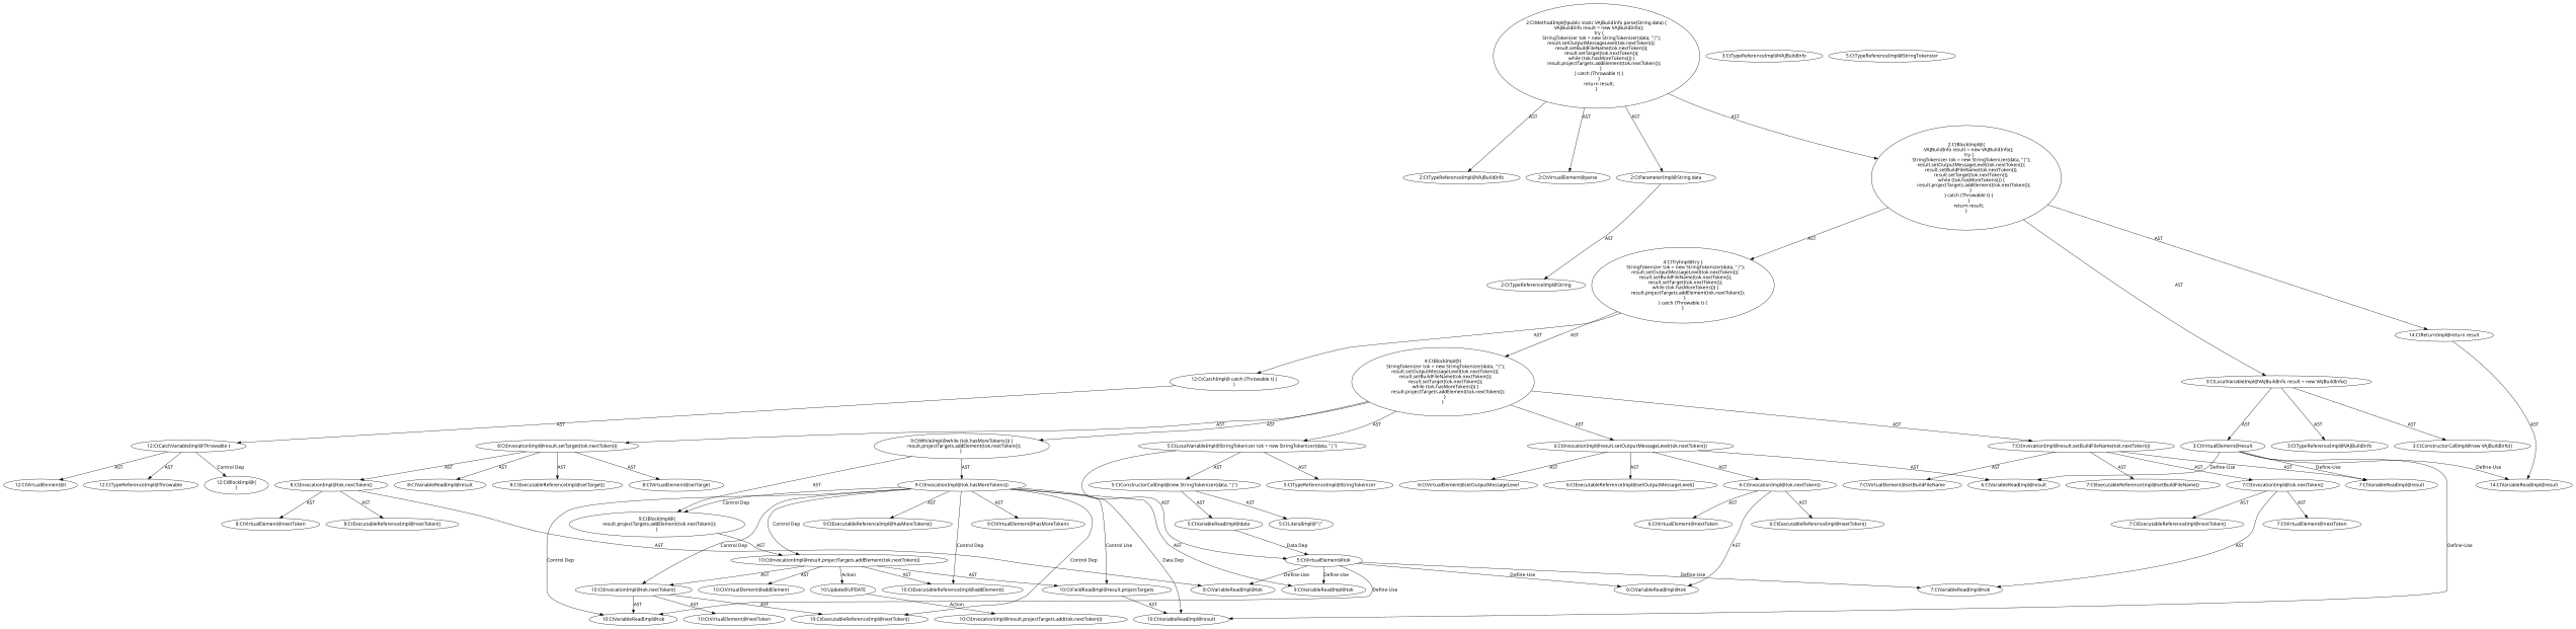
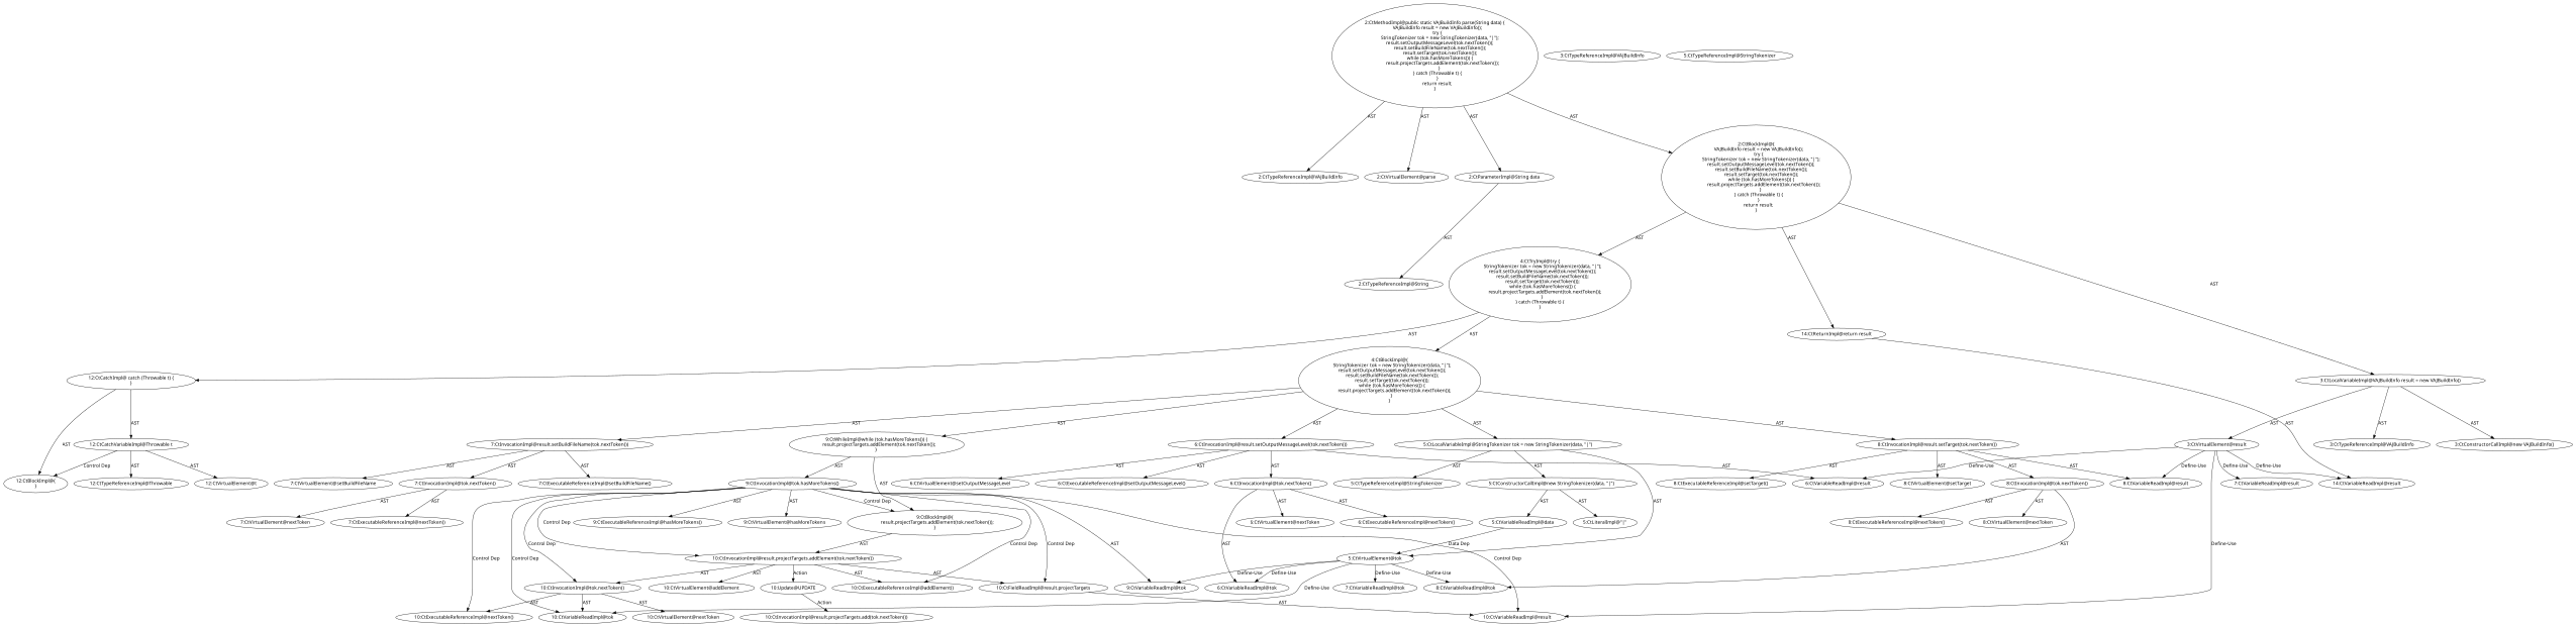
  digraph {
    fontname="Noto Sans"
    node [fontname="Noto Sans" shape=ellipse]
    edge [fontname="Noto Sans"]
    n1 [label="2:CtTypeReferenceImpl@VAJBuildInfo"]
    n2 [label="2:CtVirtualElement@parse"]
    n3 [label="2:CtParameterImpl@String data"]
    n4 [label="2:CtTypeReferenceImpl@String"]
    n5 [label="3:CtTypeReferenceImpl@VAJBuildInfo"]
    n6 [label="3:CtTypeReferenceImpl@VAJBuildInfo"]
    n7 [label="3:CtConstructorCallImpl@new VAJBuildInfo()"]
    n8 [label="3:CtVirtualElement@result"]
    n9 [label="6:CtVariableReadImpl@result"]
    n10 [label="7:CtVariableReadImpl@result"]
    n11 [label="8:CtVariableReadImpl@result"]
    n12 [label="10:CtVariableReadImpl@result"]
    n13 [label="14:CtVariableReadImpl@result"]
    n14 [label="3:CtLocalVariableImpl@VAJBuildInfo result = new VAJBuildInfo()"]
    n15 [label="5:CtTypeReferenceImpl@StringTokenizer"]
    n16 [label="5:CtTypeReferenceImpl@StringTokenizer"]
    n17 [label="5:CtVariableReadImpl@data"]
    n18 [label="5:CtVirtualElement@tok"]
    n19 [label="6:CtVariableReadImpl@tok"]
    n20 [label="7:CtVariableReadImpl@tok"]
    n21 [label="8:CtVariableReadImpl@tok"]
    n22 [label="9:CtVariableReadImpl@tok"]
    n23 [label="10:CtVariableReadImpl@tok"]
    n24 [label="5:CtLiteralImpl@\"|\""]
    n25 [label="5:CtConstructorCallImpl@new StringTokenizer(data, \"|\")"]
    n26 [label="5:CtLocalVariableImpl@StringTokenizer tok = new StringTokenizer(data, \"|\")"]
    n27 [label="6:CtExecutableReferenceImpl@setOutputMessageLevel()"]
    n28 [label="6:CtVirtualElement@setOutputMessageLevel"]
    n29 [label="6:CtExecutableReferenceImpl@nextToken()"]
    n30 [label="6:CtVirtualElement@nextToken"]
    n31 [label="6:CtInvocationImpl@tok.nextToken()"]
    n32 [label="6:CtInvocationImpl@result.setOutputMessageLevel(tok.nextToken())"]
    n33 [label="7:CtExecutableReferenceImpl@setBuildFileName()"]
    n34 [label="7:CtVirtualElement@setBuildFileName"]
    n35 [label="7:CtExecutableReferenceImpl@nextToken()"]
    n36 [label="7:CtVirtualElement@nextToken"]
    n37 [label="7:CtInvocationImpl@tok.nextToken()"]
    n38 [label="7:CtInvocationImpl@result.setBuildFileName(tok.nextToken())"]
    n39 [label="8:CtExecutableReferenceImpl@setTarget()"]
    n40 [label="8:CtVirtualElement@setTarget"]
    n41 [label="8:CtExecutableReferenceImpl@nextToken()"]
    n42 [label="8:CtVirtualElement@nextToken"]
    n43 [label="8:CtInvocationImpl@tok.nextToken()"]
    n44 [label="8:CtInvocationImpl@result.setTarget(tok.nextToken())"]
    n45 [label="9:CtExecutableReferenceImpl@hasMoreTokens()"]
    n46 [label="9:CtVirtualElement@hasMoreTokens"]
    n47 [label="9:CtInvocationImpl@tok.hasMoreTokens()"]
    n48 [label="10:CtExecutableReferenceImpl@addElement()"]
    n49 [label="10:CtFieldReadImpl@result.projectTargets"]
    n50 [label="10:CtExecutableReferenceImpl@nextToken()"]
    n51 [label="10:CtInvocationImpl@tok.nextToken()"]
    n52 [label="10:CtInvocationImpl@result.projectTargets.addElement(tok.nextToken())"]
    n53 [label="9:CtBlockImpl@\{\n    result.projectTargets.addElement(tok.nextToken());\n\}"]
    n54 [label="10:CtVirtualElement@nextToken"]
    n55 [label="10:CtVirtualElement@addElement"]
    n56 [label="10:Update@UPDATE"]
    n57 [label="10:CtInvocationImpl@result.projectTargets.add(tok.nextToken())"]
    n58 [label="9:CtWhileImpl@while (tok.hasMoreTokens()) \{\n    result.projectTargets.addElement(tok.nextToken());\n\} "]
    n59 [label="4:CtBlockImpl@\{\n    StringTokenizer tok = new StringTokenizer(data, \"|\");\n    result.setOutputMessageLevel(tok.nextToken());\n    result.setBuildFileName(tok.nextToken());\n    result.setTarget(tok.nextToken());\n    while (tok.hasMoreTokens()) \{\n        result.projectTargets.addElement(tok.nextToken());\n    \} \n\}"]
    n60 [label="12:CtVirtualElement@t"]
    n61 [label="12:CtTypeReferenceImpl@Throwable"]
    n62 [label="12:CtCatchVariableImpl@Throwable t"]
    n63 [label="12:CtBlockImpl@\{\n\}"]
    n64 [label="12:CtCatchImpl@ catch (Throwable t) \{\n\}"]
    n65 [label="4:CtTryImpl@try \{\n    StringTokenizer tok = new StringTokenizer(data, \"|\");\n    result.setOutputMessageLevel(tok.nextToken());\n    result.setBuildFileName(tok.nextToken());\n    result.setTarget(tok.nextToken());\n    while (tok.hasMoreTokens()) \{\n        result.projectTargets.addElement(tok.nextToken());\n    \} \n\} catch (Throwable t) \{\n\}"]
    n66 [label="14:CtReturnImpl@return result"]
    n67 [label="2:CtBlockImpl@\{\n    VAJBuildInfo result = new VAJBuildInfo();\n    try \{\n        StringTokenizer tok = new StringTokenizer(data, \"|\");\n        result.setOutputMessageLevel(tok.nextToken());\n        result.setBuildFileName(tok.nextToken());\n        result.setTarget(tok.nextToken());\n        while (tok.hasMoreTokens()) \{\n            result.projectTargets.addElement(tok.nextToken());\n        \} \n    \} catch (Throwable t) \{\n    \}\n    return result;\n\}"]
    n68 [label="2:CtMethodImpl@public static VAJBuildInfo parse(String data) \{\n    VAJBuildInfo result = new VAJBuildInfo();\n    try \{\n        StringTokenizer tok = new StringTokenizer(data, \"|\");\n        result.setOutputMessageLevel(tok.nextToken());\n        result.setBuildFileName(tok.nextToken());\n        result.setTarget(tok.nextToken());\n        while (tok.hasMoreTokens()) \{\n            result.projectTargets.addElement(tok.nextToken());\n        \} \n    \} catch (Throwable t) \{\n    \}\n    return result;\n\}"]
    n3 -> n4 [label=AST]
    n8 -> n9 [label="Define-Use"]
    n8 -> n10 [label="Define-Use"]
+   n8 -> n11 [label="Define-Use"]
    n8 -> n12 [label="Define-Use"]
    n8 -> n13 [label="Define-Use"]
    n14 -> n5 [label=AST]
    n14 -> n7 [label=AST]
    n14 -> n8 [label=AST]
    n17 -> n18 [label="Data Dep"]
    n18 -> n19 [label="Define-Use"]
    n18 -> n20 [label="Define-Use"]
    n18 -> n21 [label="Define-Use"]
    n18 -> n22 [label="Define-Use"]
    n18 -> n23 [label="Define-Use"]
    n25 -> n17 [label=AST]
    n25 -> n24 [label=AST]
    n26 -> n15 [label=AST]
    n26 -> n18 [label=AST]
    n26 -> n25 [label=AST]
    n31 -> n19 [label=AST]
    n31 -> n29 [label=AST]
    n31 -> n30 [label=AST]
    n32 -> n9 [label=AST]
    n32 -> n27 [label=AST]
    n32 -> n28 [label=AST]
    n32 -> n31 [label=AST]
-   n37 -> n20 [label=AST]
    n37 -> n35 [label=AST]
    n37 -> n36 [label=AST]
-   n38 -> n10 [label=AST]
    n38 -> n33 [label=AST]
    n38 -> n34 [label=AST]
    n38 -> n37 [label=AST]
    n43 -> n21 [label=AST]
    n43 -> n41 [label=AST]
    n43 -> n42 [label=AST]
    n44 -> n11 [label=AST]
    n44 -> n39 [label=AST]
    n44 -> n40 [label=AST]
    n44 -> n43 [label=AST]
-   n47 -> n12 [label="Data Dep"]
+   n47 -> n12 [label="Control Dep"]
    n47 -> n22 [label=AST]
    n47 -> n23 [label="Control Dep"]
    n47 -> n45 [label=AST]
    n47 -> n46 [label=AST]
    n47 -> n48 [label="Control Dep"]
-   n47 -> n49 [label="Control Use"]
+   n47 -> n49 [label="Control Dep"]
    n47 -> n50 [label="Control Dep"]
    n47 -> n51 [label="Control Dep"]
    n47 -> n52 [label="Control Dep"]
    n47 -> n53 [label="Control Dep"]
    n49 -> n12 [label=AST]
    n51 -> n23 [label=AST]
    n51 -> n50 [label=AST]
    n51 -> n54 [label=AST]
    n52 -> n48 [label=AST]
    n52 -> n49 [label=AST]
    n52 -> n51 [label=AST]
    n52 -> n55 [label=AST]
    n52 -> n56 [label=Action]
    n53 -> n52 [label=AST]
    n56 -> n57 [label=Action]
    n58 -> n47 [label=AST]
    n58 -> n53 [label=AST]
    n59 -> n26 [label=AST]
    n59 -> n32 [label=AST]
    n59 -> n38 [label=AST]
    n59 -> n44 [label=AST]
    n59 -> n58 [label=AST]
    n62 -> n60 [label=AST]
    n62 -> n61 [label=AST]
    n62 -> n63 [label="Control Dep"]
    n64 -> n62 [label=AST]
+   n64 -> n63 [label=AST]
    n65 -> n59 [label=AST]
    n65 -> n64 [label=AST]
    n66 -> n13 [label=AST]
    n67 -> n14 [label=AST]
    n67 -> n65 [label=AST]
    n67 -> n66 [label=AST]
    n68 -> n1 [label=AST]
    n68 -> n2 [label=AST]
    n68 -> n3 [label=AST]
    n68 -> n67 [label=AST]
  }
